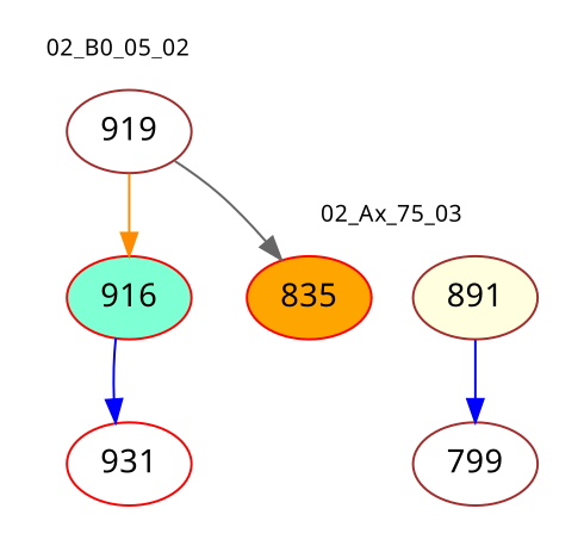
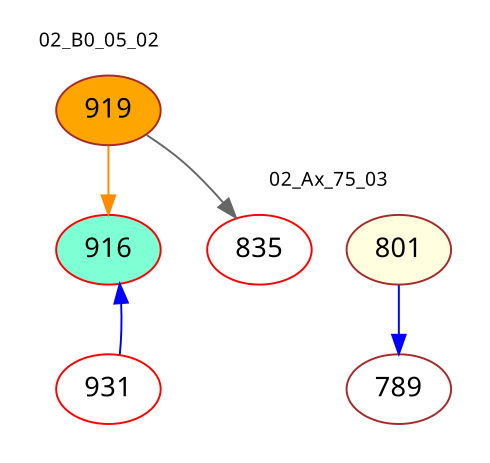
  digraph {
    fontname="Noto Sans"
    node [color=brown fillcolor=white fontname="Noto Sans" style=filled]
    edge [color=blue fontname="Noto Sans" style=solid]
-   n1 [fillcolor=lightyellow label=891]
-   n2 [label=799]
-   n3 [color=red fillcolor=orange label=835]
-   n4 [label=919]
+   n1 [fillcolor=lightyellow label=801]
+   n2 [label=789]
+   n3 [color=red label=835]
+   n4 [fillcolor=orange label=919]
    n5 [color=red fillcolor=aquamarine label=916]
    n6 [color=red label=931]
    subgraph cluster_1 {
      color=white
      fontsize=10
      label="02_Ax_75_03"
      n1
      n2
      n3
    }
    subgraph cluster_2 {
      color=white
      fontsize=10
      label="02_B0_05_02"
      n4
      n5
      n6
    }
    n1 -> n2
    n4 -> n3 [color=gray40]
    n4 -> n5 [color=darkorange]
-   n5 -> n6
+   n6 -> n5
  }
